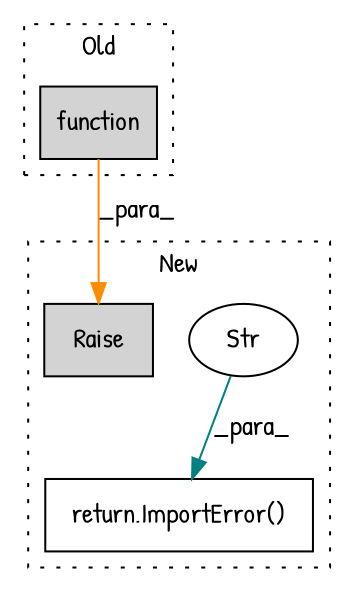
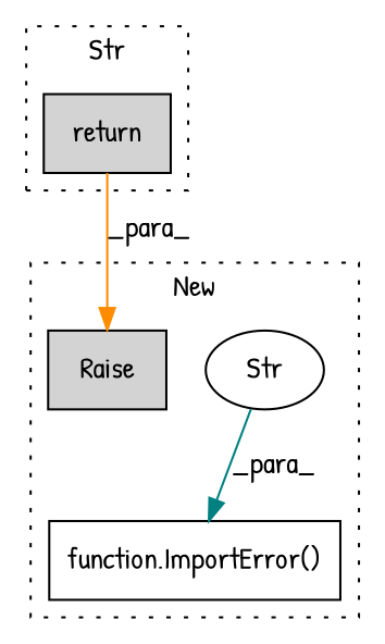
  digraph {
    fontname="Patrick Hand"
    node [fillcolor=white fontname="Patrick Hand" shape=box style=filled]
    edge [fontname="Patrick Hand"]
-   n1 [a=75 l="12,1" label="return.ImportError()" s="1167,1228"]
+   n1 [a=75 l="12,1" label="function.ImportError()" s="1167,1228"]
    n2 [a=66 l=49 label=Str s=1179 shape=ellipse]
    n3 [a=91 fillcolor=lightgrey l=6 label=Raise s=1161]
-   n4 [a=93 fillcolor=lightgrey l=7 label=function s=491]
+   n4 [a=93 fillcolor=lightgrey l=7 label=return s=491]
    subgraph cluster_1 {
      label=New
      style=dotted
      n1
      n2
      n3
    }
    subgraph cluster_2 {
-     label=Old
+     label=Str
      style=dotted
      n4
    }
    n2 -> n1 [color=teal label=_para_]
    n4 -> n3 [color=darkorange label=_para_]
  }
